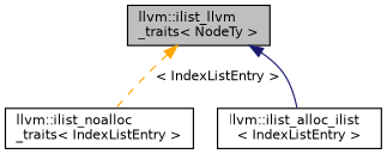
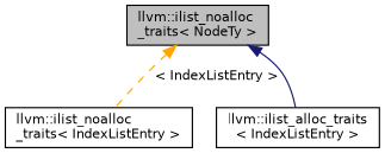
  digraph {
    node [color=black fontname=Helvetica fontsize=10 shape=box]
    edge [dir=back fontname=Helvetica fontsize=10 labelfontname=Helvetica labelfontsize=10]
-   n1 [fillcolor=grey75 fontcolor=black height=0.2 label="llvm::ilist_llvm\l_traits\< NodeTy \>" style=filled width=0.4]
+   n1 [fillcolor=grey75 fontcolor=black height=0.2 label="llvm::ilist_noalloc\l_traits\< NodeTy \>" style=filled width=0.4]
    n2 [height=0.2 label="llvm::ilist_noalloc\l_traits\< IndexListEntry \>" width=0.4]
-   n3 [height=0.2 label="llvm::ilist_alloc_ilist\l\< IndexListEntry \>" width=0.4]
+   n3 [height=0.2 label="llvm::ilist_alloc_traits\l\< IndexListEntry \>" width=0.4]
    n1 -> n2 [color=orange label=" \< IndexListEntry \>" style=dashed]
    n1 -> n3 [color=midnightblue style=solid]
  }
